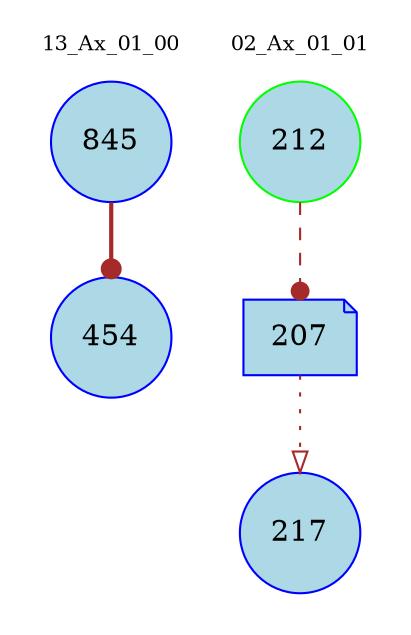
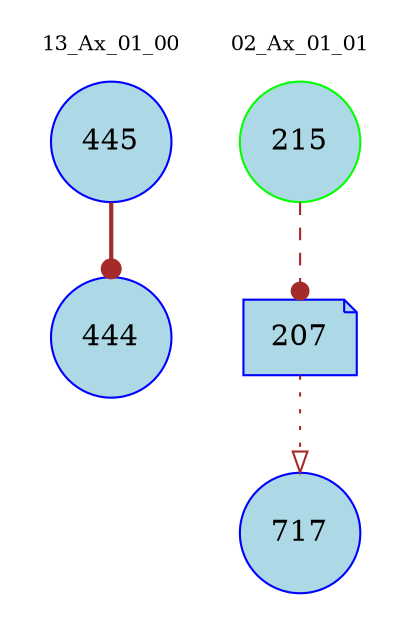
  digraph {
    node [color=blue fillcolor=lightblue shape=circle style=filled]
    edge [arrowhead=dot color=brown]
-   n1 [label=845]
-   n2 [label=454]
+   n1 [label=445]
+   n2 [label=444]
    n3 [label=207 shape=note]
-   n4 [color=green label=212]
-   n5 [label=217]
+   n4 [color=green label=215]
+   n5 [label=717]
    subgraph cluster_1 {
      color=white
      fontsize=10
      label="13_Ax_01_00"
      n1
      n2
    }
    subgraph cluster_2 {
      color=white
      fontsize=10
      label="02_Ax_01_01"
      n3
      n4
      n5
    }
    n1 -> n2 [style=bold]
    n3 -> n5 [arrowhead=onormal style=dotted]
    n4 -> n3 [style=dashed]
  }
